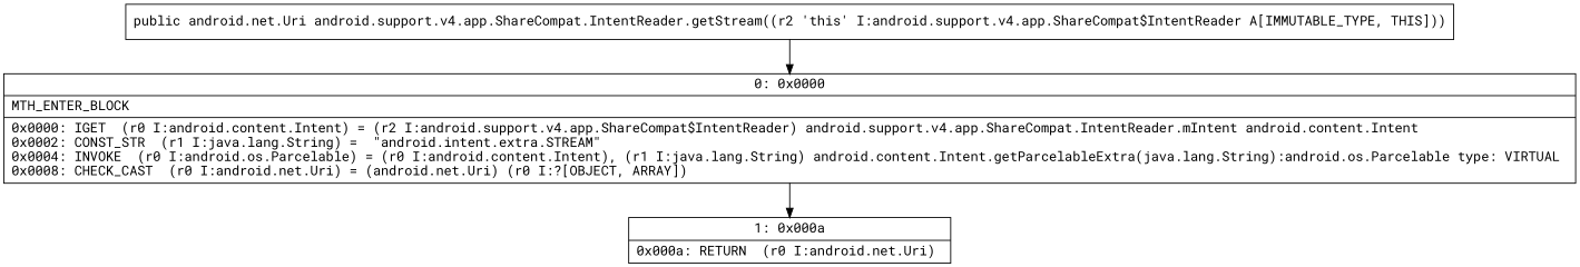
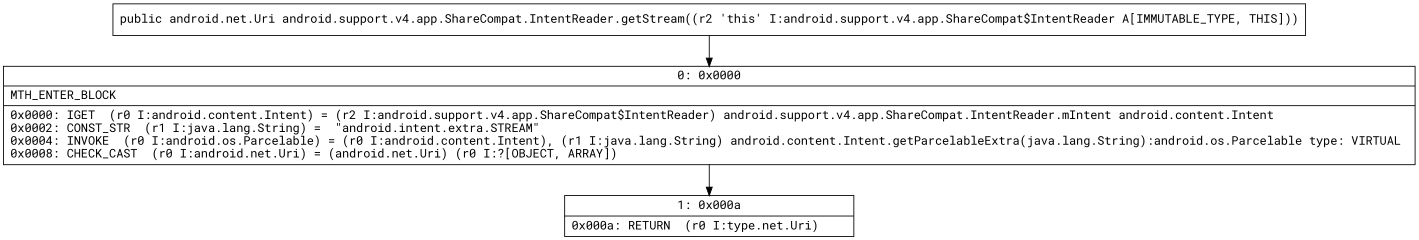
  digraph {
    fontname="Roboto Mono"
    node [shape=record fontname="Roboto Mono"]
    edge [fontname="Roboto Mono"]
    n1 [label="{0\:\ 0x0000|MTH_ENTER_BLOCK\l|0x0000: IGET  (r0 I:android.content.Intent) = (r2 I:android.support.v4.app.ShareCompat$IntentReader) android.support.v4.app.ShareCompat.IntentReader.mIntent android.content.Intent \l0x0002: CONST_STR  (r1 I:java.lang.String) =  \"android.intent.extra.STREAM\" \l0x0004: INVOKE  (r0 I:android.os.Parcelable) = (r0 I:android.content.Intent), (r1 I:java.lang.String) android.content.Intent.getParcelableExtra(java.lang.String):android.os.Parcelable type: VIRTUAL \l0x0008: CHECK_CAST  (r0 I:android.net.Uri) = (android.net.Uri) (r0 I:?[OBJECT, ARRAY]) \l}"]
-   n2 [label="{1\:\ 0x000a|0x000a: RETURN  (r0 I:android.net.Uri) \l}"]
+   n2 [label="{1\:\ 0x000a|0x000a: RETURN  (r0 I:type.net.Uri) \l}"]
    n3 [label="{public android.net.Uri android.support.v4.app.ShareCompat.IntentReader.getStream((r2 'this' I:android.support.v4.app.ShareCompat$IntentReader A[IMMUTABLE_TYPE, THIS])) }"]
    n1 -> n2
    n3 -> n1
  }
